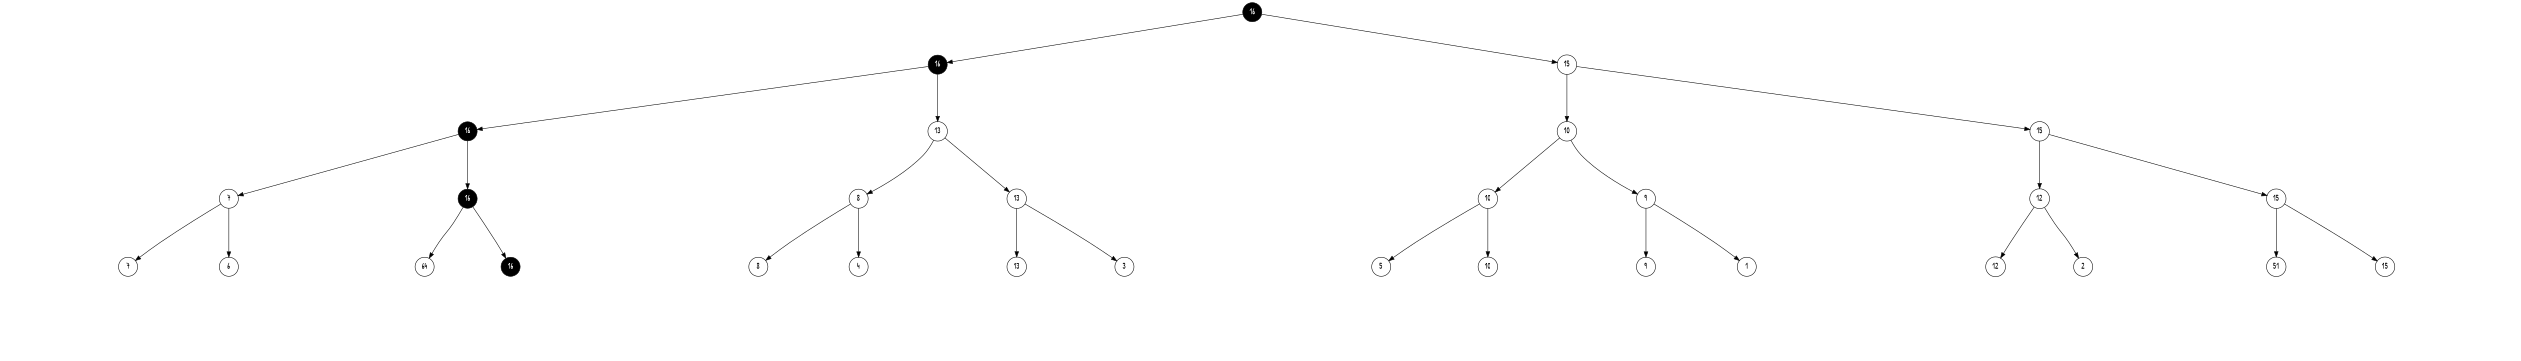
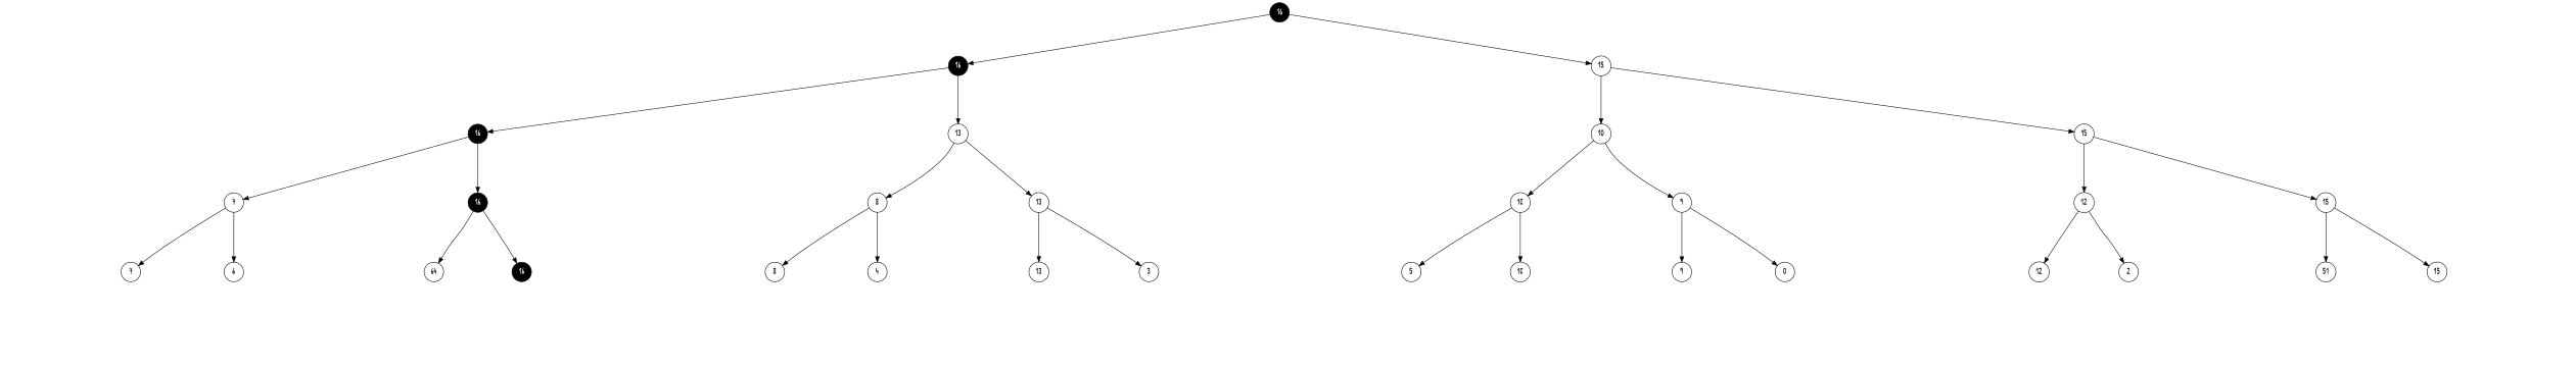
  digraph {
    fontname="Patrick Hand"
    node [fontname="Patrick Hand" shape=circle style=invis]
    edge [fontname="Patrick Hand" style=invis]
    nila7_4l
    nila7_4m
    nila7_4r
    nila6_4l
    nila6_4m
    nila6_4r
    n7 [fillcolor=white fontcolor=black label=7 style=filled]
    nila7_3m
    n9 [fillcolor=white fontcolor=black label=6 style=filled]
    nila14_4l
    nila14_4m
    nila14_4r
    nila16_4l
    nila16_4m
    nila16_4r
    n16 [fillcolor=white fontcolor=black label=64 style=filled]
    nila16_3m
    n18 [fillcolor=black fontcolor=white label=16 style=filled]
    n19 [fillcolor=white fontcolor=black label=7 style=filled]
    nila16_2m
    n21 [fillcolor=black fontcolor=white label=16 style=filled]
    nila8_4l
    nila8_4m
    nila8_4r
    nila4_4l
    nila4_4m
    nila4_4r
    n28 [fillcolor=white fontcolor=black label=8 style=filled]
    nila8_3m
    n30 [fillcolor=white fontcolor=black label=4 style=filled]
    nila13_4l
    nila13_4m
    nila13_4r
    nila3_4l
    nila3_4m
    nila3_4r
    n37 [fillcolor=white fontcolor=black label=13 style=filled]
    nila13_3m
    n39 [fillcolor=white fontcolor=black label=3 style=filled]
    n40 [fillcolor=white fontcolor=black label=8 style=filled]
    nila13_2m
    n42 [fillcolor=white fontcolor=black label=13 style=filled]
    n43 [fillcolor=black fontcolor=white label=16 style=filled]
    nila16_1m
    n45 [fillcolor=white fontcolor=black label=13 style=filled]
    nila5_4l
    nila5_4m
    nila5_4r
    nila10_4l
    nila10_4m
    nila10_4r
    n52 [fillcolor=white fontcolor=black label=5 style=filled]
    nila10_3m
    n54 [fillcolor=white fontcolor=black label=10 style=filled]
    nila9_4l
    nila9_4m
    nila9_4r
    nila1_4l
    nila1_4m
    nila1_4r
    n61 [fillcolor=white fontcolor=black label=9 style=filled]
    nila9_3m
-   n63 [fillcolor=white fontcolor=black label=1 style=filled]
+   n63 [fillcolor=white fontcolor=black label=0 style=filled]
    n64 [fillcolor=white fontcolor=black label=10 style=filled]
    nila10_2m
    n66 [fillcolor=white fontcolor=black label=9 style=filled]
    nila15_4l
    nila15_4m
    nila15_4r
    nila12_4l
    nila12_4m
    nila12_4r
    nila2_4l
    nila2_4m
    nila2_4r
    n76 [fillcolor=white fontcolor=black label=12 style=filled]
    nila12_3m
    n78 [fillcolor=white fontcolor=black label=2 style=filled]
    nila11_4l
    nila11_4m
    nila11_4r
    n82 [fillcolor=white fontcolor=black label=51 style=filled]
    nila15_3m
    n84 [fillcolor=white fontcolor=black label=15 style=filled]
    n85 [fillcolor=white fontcolor=black label=12 style=filled]
    nila15_2m
    n87 [fillcolor=white fontcolor=black label=15 style=filled]
    n88 [fillcolor=white fontcolor=black label=10 style=filled]
    nila15_1m
    n90 [fillcolor=white fontcolor=black label=15 style=filled]
    n91 [fillcolor=black fontcolor=white label=16 style=filled]
    nila16_0m
    n93 [fillcolor=white fontcolor=black label=15 style=filled]
    n94 [fillcolor=black fontcolor=white label=16 style=filled]
    subgraph sub_1 {
      rank=same
      nila7_4l
      nila7_4m
      nila7_4r
    }
    subgraph sub_2 {
      rank=same
      nila6_4l
      nila6_4m
      nila6_4r
    }
    subgraph sub_3 {
      rank=same
      n7
      nila7_3m
      n9
    }
    subgraph sub_4 {
      rank=same
      nila14_4l
      nila14_4m
      nila14_4r
    }
    subgraph sub_5 {
      rank=same
      nila16_4l
      nila16_4m
      nila16_4r
    }
    subgraph sub_6 {
      rank=same
      n16
      nila16_3m
      n18
    }
    subgraph sub_7 {
      rank=same
      n19
      nila16_2m
      n21
    }
    subgraph sub_8 {
      rank=same
      nila8_4l
      nila8_4m
      nila8_4r
    }
    subgraph sub_9 {
      rank=same
      nila4_4l
      nila4_4m
      nila4_4r
    }
    subgraph sub_10 {
      rank=same
      n28
      nila8_3m
      n30
    }
    subgraph sub_11 {
      rank=same
      nila13_4l
      nila13_4m
      nila13_4r
    }
    subgraph sub_12 {
      rank=same
      nila3_4l
      nila3_4m
      nila3_4r
    }
    subgraph sub_13 {
      rank=same
      n37
      nila13_3m
      n39
    }
    subgraph sub_14 {
      rank=same
      n40
      nila13_2m
      n42
    }
    subgraph sub_15 {
      rank=same
      n43
      nila16_1m
      n45
    }
    subgraph sub_16 {
      rank=same
      nila5_4l
      nila5_4m
      nila5_4r
    }
    subgraph sub_17 {
      rank=same
      nila10_4l
      nila10_4m
      nila10_4r
    }
    subgraph sub_18 {
      rank=same
      n52
      nila10_3m
      n54
    }
    subgraph sub_19 {
      rank=same
      nila9_4l
      nila9_4m
      nila9_4r
    }
    subgraph sub_20 {
      rank=same
      nila1_4l
      nila1_4m
      nila1_4r
    }
    subgraph sub_21 {
      rank=same
      n61
      nila9_3m
      n63
    }
    subgraph sub_22 {
      rank=same
      n64
      nila10_2m
      n66
    }
    subgraph sub_23 {
      rank=same
      nila15_4l
      nila15_4m
      nila15_4r
    }
    subgraph sub_24 {
      rank=same
      nila12_4l
      nila12_4m
      nila12_4r
    }
    subgraph sub_25 {
      rank=same
      nila2_4l
      nila2_4m
      nila2_4r
    }
    subgraph sub_26 {
      rank=same
      n76
      nila12_3m
      n78
    }
    subgraph sub_27 {
      rank=same
      nila11_4l
      nila11_4m
      nila11_4r
    }
    subgraph sub_28 {
      rank=same
      n82
      nila15_3m
      n84
    }
    subgraph sub_29 {
      rank=same
      n85
      nila15_2m
      n87
    }
    subgraph sub_30 {
      rank=same
      n88
      nila15_1m
      n90
    }
    subgraph sub_31 {
      rank=same
      n91
      nila16_0m
      n93
    }
    nila7_4l -> nila7_4m
    nila7_4m -> nila7_4r
    nila6_4l -> nila6_4m
    nila6_4m -> nila6_4r
    n7 -> nila7_4l
    n7 -> nila7_4m
    n7 -> nila7_4r
    n7 -> nila7_3m
    nila7_3m -> n9
    n9 -> nila6_4l
    n9 -> nila6_4m
    n9 -> nila6_4r
    nila14_4l -> nila14_4m
    nila14_4m -> nila14_4r
    nila16_4l -> nila16_4m
    nila16_4m -> nila16_4r
    n16 -> nila14_4l
    n16 -> nila14_4m
    n16 -> nila14_4r
    n16 -> nila16_3m
    nila16_3m -> n18
    n18 -> nila16_4l
    n18 -> nila16_4m
    n18 -> nila16_4r
    n19 -> n7 [style=""]
    n19 -> nila7_3m
    n19 -> n9 [style=""]
    n19 -> nila16_2m
    nila16_2m -> n21
    n21 -> n16 [style=""]
    n21 -> nila16_3m
    n21 -> n18 [style=""]
    nila8_4l -> nila8_4m
    nila8_4m -> nila8_4r
    nila4_4l -> nila4_4m
    nila4_4m -> nila4_4r
    n28 -> nila8_4l
    n28 -> nila8_4m
    n28 -> nila8_4r
    n28 -> nila8_3m
    nila8_3m -> n30
    n30 -> nila4_4l
    n30 -> nila4_4m
    n30 -> nila4_4r
    nila13_4l -> nila13_4m
    nila13_4m -> nila13_4r
    nila3_4l -> nila3_4m
    nila3_4m -> nila3_4r
    n37 -> nila13_4l
    n37 -> nila13_4m
    n37 -> nila13_4r
    n37 -> nila13_3m
    nila13_3m -> n39
    n39 -> nila3_4l
    n39 -> nila3_4m
    n39 -> nila3_4r
    n40 -> n28 [style=""]
    n40 -> nila8_3m
    n40 -> n30 [style=""]
    n40 -> nila13_2m
    nila13_2m -> n42
    n42 -> n37 [style=""]
    n42 -> nila13_3m
    n42 -> n39 [style=""]
    n43 -> n19 [style=""]
    n43 -> nila16_2m
    n43 -> n21 [style=""]
    n43 -> nila16_1m
    nila16_1m -> n45
    n45 -> n40 [style=""]
    n45 -> nila13_2m
    n45 -> n42 [style=""]
    nila5_4l -> nila5_4m
    nila5_4m -> nila5_4r
    nila10_4l -> nila10_4m
    nila10_4m -> nila10_4r
    n52 -> nila5_4l
    n52 -> nila5_4m
    n52 -> nila5_4r
    n52 -> nila10_3m
    nila10_3m -> n54
    n54 -> nila10_4l
    n54 -> nila10_4m
    n54 -> nila10_4r
    nila9_4l -> nila9_4m
    nila9_4m -> nila9_4r
    nila1_4l -> nila1_4m
    nila1_4m -> nila1_4r
    n61 -> nila9_4l
    n61 -> nila9_4m
    n61 -> nila9_4r
    n61 -> nila9_3m
    nila9_3m -> n63
    n63 -> nila1_4l
    n63 -> nila1_4m
    n63 -> nila1_4r
    n64 -> n52 [style=""]
    n64 -> nila10_3m
    n64 -> n54 [style=""]
    n64 -> nila10_2m
    nila10_2m -> n66
    n66 -> n61 [style=""]
    n66 -> nila9_3m
    n66 -> n63 [style=""]
    nila15_4l -> nila15_4m
    nila15_4m -> nila15_4r
    nila12_4l -> nila12_4m
    nila12_4m -> nila12_4r
    nila2_4l -> nila2_4m
    nila2_4m -> nila2_4r
    n76 -> nila12_4l
    n76 -> nila12_4m
    n76 -> nila12_4r
    n76 -> nila12_3m
    nila12_3m -> n78
    n78 -> nila2_4l
    n78 -> nila2_4m
    n78 -> nila2_4r
    nila11_4l -> nila11_4m
    nila11_4m -> nila11_4r
    n82 -> nila11_4l
    n82 -> nila11_4m
    n82 -> nila11_4r
    n82 -> nila15_3m
    nila15_3m -> n84
    n84 -> nila15_4l
    n84 -> nila15_4m
    n84 -> nila15_4r
    n85 -> n76 [style=""]
    n85 -> nila12_3m
    n85 -> n78 [style=""]
    n85 -> nila15_2m
    nila15_2m -> n87
    n87 -> n82 [style=""]
    n87 -> nila15_3m
    n87 -> n84 [style=""]
    n88 -> n64 [style=""]
    n88 -> nila10_2m
    n88 -> n66 [style=""]
    n88 -> nila15_1m
    nila15_1m -> n90
    n90 -> n85 [style=""]
    n90 -> nila15_2m
    n90 -> n87 [style=""]
    n91 -> n43 [style=""]
    n91 -> nila16_1m
    n91 -> n45 [style=""]
    n91 -> nila16_0m
    nila16_0m -> n93
    n93 -> n88 [style=""]
    n93 -> nila15_1m
    n93 -> n90 [style=""]
    n94 -> n91 [style=""]
    n94 -> nila16_0m
    n94 -> n93 [style=""]
  }
